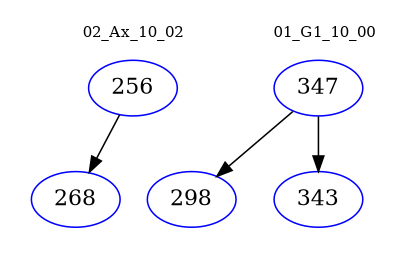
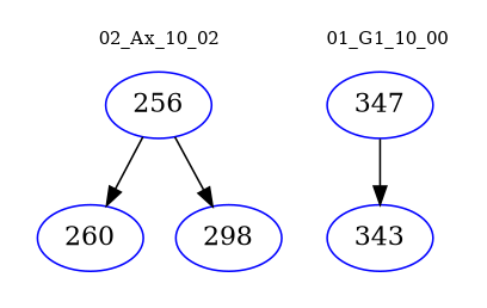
  digraph {
    node [color=blue]
    edge [color=black]
    n1 [label=256]
    n2 [label=298]
-   n3 [label=268]
+   n3 [label=260]
    n4 [label=347]
    n5 [label=343]
    subgraph cluster_1 {
      color=white
      fontsize=10
      label="02_Ax_10_02"
      n1
      n2
      n3
    }
    subgraph cluster_2 {
      color=white
      fontsize=10
      label="01_G1_10_00"
      n4
      n5
    }
-   n4 -> n2
+   n1 -> n2
    n1 -> n3
    n4 -> n5
  }
